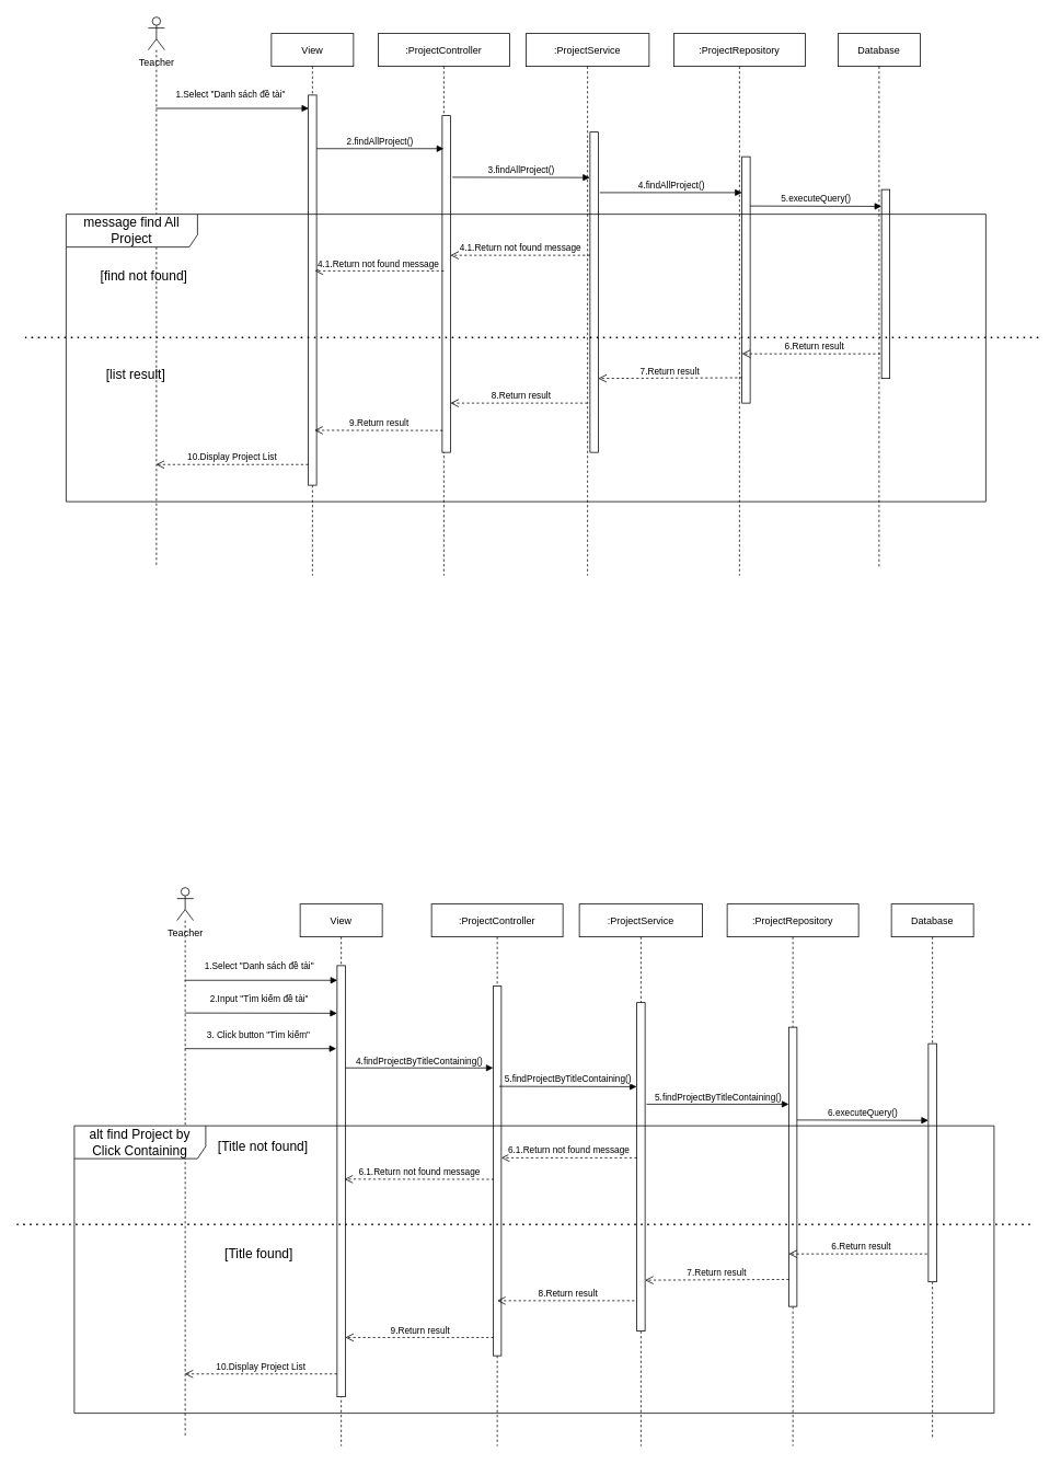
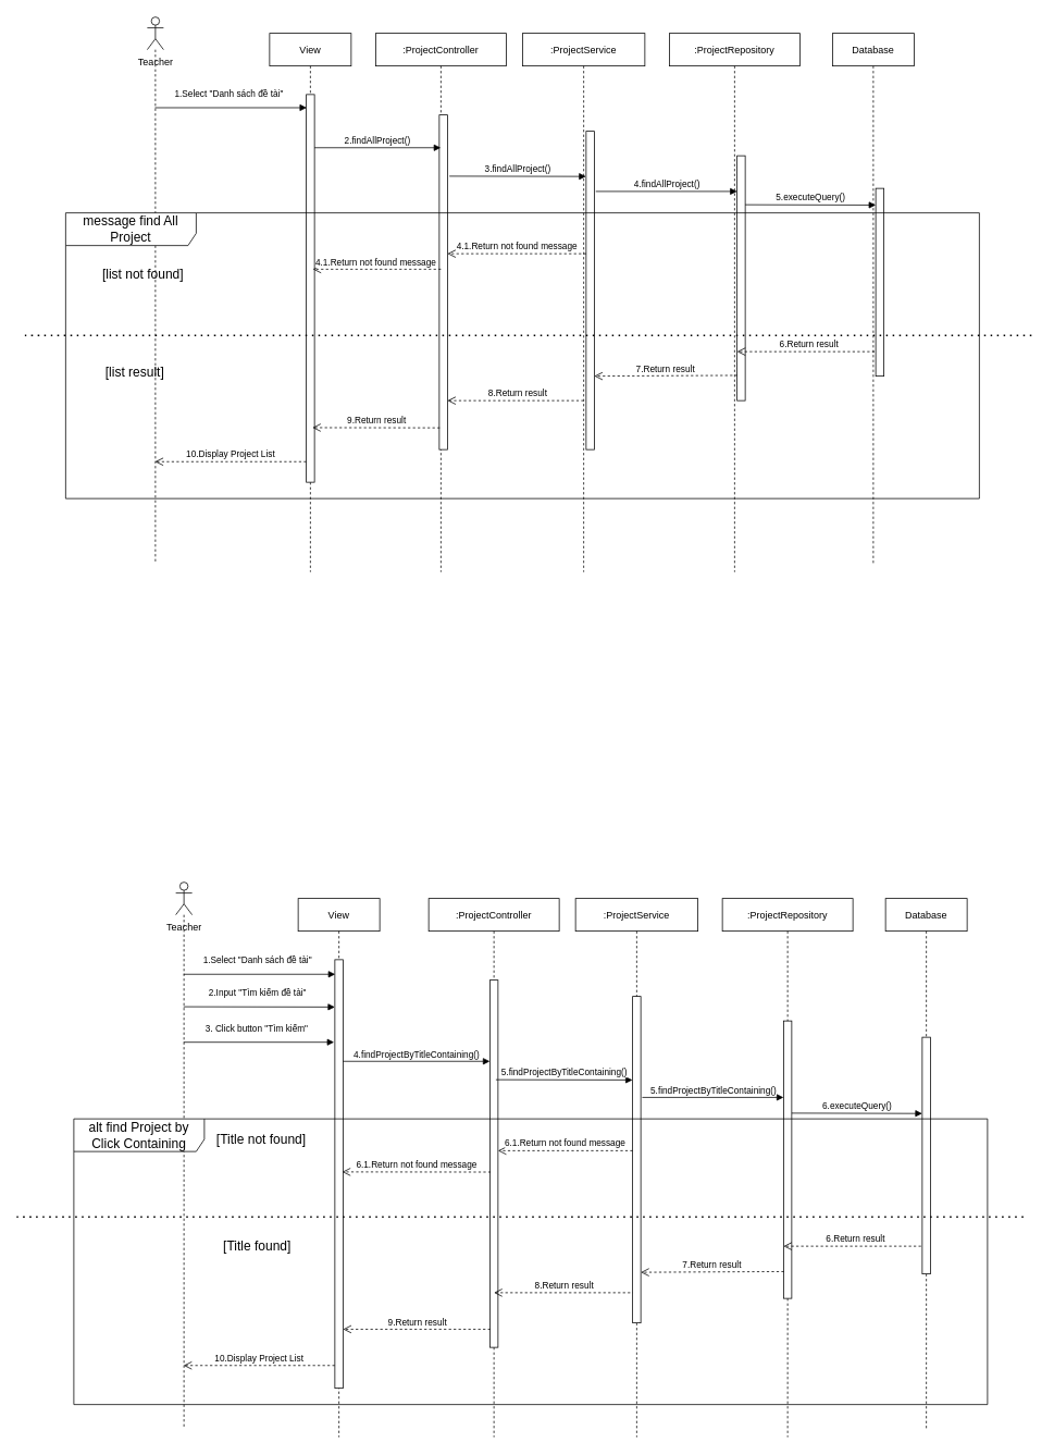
  <mxCell id="0" />
  <mxCell id="1" parent="0" />
  <mxCell id="2" value="View" style="shape=umlLifeline;perimeter=lifelinePerimeter;container=1;collapsible=0;recursiveResize=0;rounded=0;shadow=0;strokeWidth=1;" parent="1" vertex="1"><mxGeometry x="330" y="40" width="100" height="660" as="geometry" /></mxCell>
  <mxCell id="3" value="" style="html=1;points=[];perimeter=orthogonalPerimeter;" parent="2" vertex="1"><mxGeometry x="45" y="75" width="10" height="475" as="geometry" /></mxCell>
  <mxCell id="4" value=":ProjectController" style="shape=umlLifeline;perimeter=lifelinePerimeter;container=1;collapsible=0;recursiveResize=0;rounded=0;shadow=0;strokeWidth=1;" parent="1" vertex="1"><mxGeometry x="460" y="40" width="160" height="660" as="geometry" /></mxCell>
  <mxCell id="5" value="" style="html=1;points=[];perimeter=orthogonalPerimeter;" parent="4" vertex="1"><mxGeometry x="78" y="100" width="10" height="410" as="geometry" /></mxCell>
  <mxCell id="6" value="8.Return result" style="html=1;verticalAlign=bottom;endArrow=open;dashed=1;endSize=8;exitX=-0.082;exitY=0.569;exitDx=0;exitDy=0;exitPerimeter=0;" parent="4" edge="1"><mxGeometry relative="1" as="geometry"><mxPoint x="261" y="450" as="sourcePoint" /><mxPoint x="88" y="450" as="targetPoint" /></mxGeometry></mxCell>
  <mxCell id="7" value=":ProjectService" style="shape=umlLifeline;perimeter=lifelinePerimeter;container=1;collapsible=0;recursiveResize=0;rounded=0;shadow=0;strokeWidth=1;" parent="1" vertex="1"><mxGeometry x="640" y="40" width="150" height="660" as="geometry" /></mxCell>
  <mxCell id="8" value="" style="html=1;points=[];perimeter=orthogonalPerimeter;" parent="7" vertex="1"><mxGeometry x="78" y="120" width="10" height="390" as="geometry" /></mxCell>
  <mxCell id="9" value=":ProjectRepository" style="shape=umlLifeline;perimeter=lifelinePerimeter;container=1;collapsible=0;recursiveResize=0;rounded=0;shadow=0;strokeWidth=1;" parent="1" vertex="1"><mxGeometry x="820" y="40" width="160" height="660" as="geometry" /></mxCell>
  <mxCell id="10" value="" style="html=1;points=[];perimeter=orthogonalPerimeter;" parent="9" vertex="1"><mxGeometry x="83" y="150" width="10" height="300" as="geometry" /></mxCell>
  <mxCell id="11" value="5.executeQuery()" style="html=1;verticalAlign=bottom;endArrow=block;entryX=0.45;entryY=0.493;entryDx=0;entryDy=0;entryPerimeter=0;exitX=1.236;exitY=0.285;exitDx=0;exitDy=0;exitPerimeter=0;" parent="9" edge="1"><mxGeometry width="80" relative="1" as="geometry"><mxPoint x="93" y="210" as="sourcePoint" /><mxPoint x="253" y="210.45" as="targetPoint" /></mxGeometry></mxCell>
  <mxCell id="12" value="7.Return result" style="html=1;verticalAlign=bottom;endArrow=open;dashed=1;endSize=8;exitX=0.471;exitY=0.635;exitDx=0;exitDy=0;exitPerimeter=0;" parent="9" edge="1"><mxGeometry relative="1" as="geometry"><mxPoint x="83.36" y="419.1" as="sourcePoint" /><mxPoint x="-92" y="420" as="targetPoint" /></mxGeometry></mxCell>
  <mxCell id="13" value="6.Return result" style="html=1;verticalAlign=bottom;endArrow=open;dashed=1;endSize=8;" parent="9" edge="1"><mxGeometry relative="1" as="geometry"><mxPoint x="257.5" y="390" as="sourcePoint" /><mxPoint x="83" y="390" as="targetPoint" /><Array as="points"><mxPoint x="213.5" y="390" /></Array></mxGeometry></mxCell>
  <mxCell id="14" value="Database" style="shape=umlLifeline;perimeter=lifelinePerimeter;container=1;collapsible=0;recursiveResize=0;rounded=0;shadow=0;strokeWidth=1;" parent="1" vertex="1"><mxGeometry x="1020" y="40" width="100" height="650" as="geometry" /></mxCell>
  <mxCell id="15" value="" style="html=1;points=[];perimeter=orthogonalPerimeter;" parent="14" vertex="1"><mxGeometry x="53" y="190" width="10" height="230" as="geometry" /></mxCell>
  <mxCell id="16" value="1.Select &quot;Danh sách đề tài&quot;" style="html=1;verticalAlign=bottom;endArrow=block;entryX=0.043;entryY=0.034;entryDx=0;entryDy=0;entryPerimeter=0;" parent="1" source="17" target="3" edge="1"><mxGeometry x="-0.03" y="8" width="80" relative="1" as="geometry"><mxPoint x="250" y="130" as="sourcePoint" /><mxPoint x="370" y="130" as="targetPoint" /><mxPoint as="offset" /></mxGeometry></mxCell>
  <mxCell id="17" value="" style="shape=umlLifeline;perimeter=lifelinePerimeter;whiteSpace=wrap;html=1;container=1;dropTarget=0;collapsible=0;recursiveResize=0;outlineConnect=0;portConstraint=eastwest;newEdgeStyle={&quot;curved&quot;:0,&quot;rounded&quot;:0};participant=umlActor;" parent="1" vertex="1"><mxGeometry y="20" width="20" height="670" as="geometry" x="180" /></mxCell>
  <mxCell id="18" value="Teacher" style="text;html=1;align=center;verticalAlign=middle;resizable=0;points=[];autosize=1;strokeColor=none;fillColor=none;" parent="1" vertex="1"><mxGeometry x="155" y="60" width="70" height="30" as="geometry" /></mxCell>
  <mxCell id="19" value="2.findAllProject()" style="html=1;verticalAlign=bottom;endArrow=block;entryX=0.18;entryY=0.098;entryDx=0;entryDy=0;entryPerimeter=0;" parent="1" source="3" target="5" edge="1"><mxGeometry width="80" relative="1" as="geometry"><mxPoint x="400" y="252" as="sourcePoint" /><mxPoint x="550" y="296" as="targetPoint" /></mxGeometry></mxCell>
  <mxCell id="20" value="3.findAllProject()" style="html=1;verticalAlign=bottom;endArrow=block;exitX=1.236;exitY=0.183;exitDx=0;exitDy=0;exitPerimeter=0;entryX=-0.02;entryY=0.142;entryDx=0;entryDy=0;entryPerimeter=0;" parent="1" source="5" target="8" edge="1"><mxGeometry width="80" relative="1" as="geometry"><mxPoint x="608" y="280" as="sourcePoint" /><mxPoint x="718" y="280" as="targetPoint" /></mxGeometry></mxCell>
  <mxCell id="21" value="4.findAllProject()" style="html=1;verticalAlign=bottom;endArrow=block;exitX=1.18;exitY=0.189;exitDx=0;exitDy=0;exitPerimeter=0;" parent="1" source="8" target="10" edge="1"><mxGeometry width="80" relative="1" as="geometry"><mxPoint x="738" y="320" as="sourcePoint" /><mxPoint x="898" y="320" as="targetPoint" /></mxGeometry></mxCell>
  <mxCell id="22" value="10.Display Project List" style="html=1;verticalAlign=bottom;endArrow=open;dashed=1;endSize=8;exitX=-0.011;exitY=0.947;exitDx=0;exitDy=0;exitPerimeter=0;" parent="1" source="3" target="17" edge="1"><mxGeometry relative="1" as="geometry"><mxPoint x="370" y="550" as="sourcePoint" /><mxPoint x="102" y="551" as="targetPoint" /></mxGeometry></mxCell>
  <mxCell id="23" value="9.Return result" style="html=1;verticalAlign=bottom;endArrow=open;dashed=1;endSize=8;entryX=0.525;entryY=0.732;entryDx=0;entryDy=0;entryPerimeter=0;exitX=0.06;exitY=0.935;exitDx=0;exitDy=0;exitPerimeter=0;" parent="1" source="5" target="2" edge="1"><mxGeometry relative="1" as="geometry"><mxPoint x="520" y="523" as="sourcePoint" /><mxPoint x="390" y="523" as="targetPoint" /></mxGeometry></mxCell>
  <mxCell id="24" value="View" style="shape=umlLifeline;perimeter=lifelinePerimeter;container=1;collapsible=0;recursiveResize=0;rounded=0;shadow=0;strokeWidth=1;" parent="1" vertex="1"><mxGeometry x="365" y="1100" width="100" height="660" as="geometry" /></mxCell>
  <mxCell id="25" value="" style="html=1;points=[];perimeter=orthogonalPerimeter;" parent="24" vertex="1"><mxGeometry x="45" y="75" width="10" height="525" as="geometry" /></mxCell>
  <mxCell id="26" value="[Title found]" style="text;html=1;strokeColor=none;fillColor=none;align=center;verticalAlign=middle;whiteSpace=wrap;rounded=0;fontSize=16;" parent="24" vertex="1"><mxGeometry x="-140" y="410" width="180" height="30" as="geometry" /></mxCell>
  <mxCell id="27" value=":ProjectController" style="shape=umlLifeline;perimeter=lifelinePerimeter;container=1;collapsible=0;recursiveResize=0;rounded=0;shadow=0;strokeWidth=1;" parent="1" vertex="1"><mxGeometry x="525" y="1100" width="160" height="660" as="geometry" /></mxCell>
  <mxCell id="28" value="" style="html=1;points=[];perimeter=orthogonalPerimeter;" parent="27" vertex="1"><mxGeometry x="75" y="100" width="10" height="450" as="geometry" /></mxCell>
  <mxCell id="29" value="8.Return result" style="html=1;verticalAlign=bottom;endArrow=open;dashed=1;endSize=8;exitX=-0.082;exitY=0.569;exitDx=0;exitDy=0;exitPerimeter=0;" parent="27" edge="1"><mxGeometry relative="1" as="geometry"><mxPoint x="253" y="483" as="sourcePoint" /><mxPoint x="80" y="483" as="targetPoint" /></mxGeometry></mxCell>
  <mxCell id="30" value=":ProjectService" style="shape=umlLifeline;perimeter=lifelinePerimeter;container=1;collapsible=0;recursiveResize=0;rounded=0;shadow=0;strokeWidth=1;" parent="1" vertex="1"><mxGeometry x="705" y="1100" width="150" height="660" as="geometry" /></mxCell>
  <mxCell id="31" value="" style="html=1;points=[];perimeter=orthogonalPerimeter;" parent="30" vertex="1"><mxGeometry x="70" y="120" width="10" height="400" as="geometry" /></mxCell>
  <mxCell id="32" value=":ProjectRepository" style="shape=umlLifeline;perimeter=lifelinePerimeter;container=1;collapsible=0;recursiveResize=0;rounded=0;shadow=0;strokeWidth=1;" parent="1" vertex="1"><mxGeometry x="885" y="1100" width="160" height="660" as="geometry" /></mxCell>
  <mxCell id="33" value="" style="html=1;points=[];perimeter=orthogonalPerimeter;" parent="32" vertex="1"><mxGeometry x="75" y="150" width="10" height="340" as="geometry" /></mxCell>
  <mxCell id="34" value="6.executeQuery()" style="html=1;verticalAlign=bottom;endArrow=block;entryX=0.45;entryY=0.493;entryDx=0;entryDy=0;entryPerimeter=0;exitX=1.236;exitY=0.285;exitDx=0;exitDy=0;exitPerimeter=0;" parent="32" edge="1"><mxGeometry width="80" relative="1" as="geometry"><mxPoint x="85" y="263" as="sourcePoint" /><mxPoint x="245" y="263.45" as="targetPoint" /></mxGeometry></mxCell>
  <mxCell id="35" value="7.Return result" style="html=1;verticalAlign=bottom;endArrow=open;dashed=1;endSize=8;exitX=0.471;exitY=0.635;exitDx=0;exitDy=0;exitPerimeter=0;" parent="32" edge="1"><mxGeometry relative="1" as="geometry"><mxPoint x="75.36" y="457.1" as="sourcePoint" /><mxPoint x="-100" y="458" as="targetPoint" /></mxGeometry></mxCell>
  <mxCell id="36" value="6.Return result" style="html=1;verticalAlign=bottom;endArrow=open;dashed=1;endSize=8;" parent="32" edge="1"><mxGeometry relative="1" as="geometry"><mxPoint x="249.5" y="426" as="sourcePoint" /><mxPoint x="75" y="426" as="targetPoint" /><Array as="points"><mxPoint x="205.5" y="426" /></Array></mxGeometry></mxCell>
  <mxCell id="37" value="Database" style="shape=umlLifeline;perimeter=lifelinePerimeter;container=1;collapsible=0;recursiveResize=0;rounded=0;shadow=0;strokeWidth=1;" parent="1" vertex="1"><mxGeometry x="1085" y="1100" width="100" height="650" as="geometry" /></mxCell>
  <mxCell id="38" value="" style="html=1;points=[];perimeter=orthogonalPerimeter;" parent="37" vertex="1"><mxGeometry x="45" y="170" width="10" height="290" as="geometry" /></mxCell>
  <mxCell id="39" value="1.Select &quot;Danh sách đề tài&quot;" style="html=1;verticalAlign=bottom;endArrow=block;entryX=0.043;entryY=0.034;entryDx=0;entryDy=0;entryPerimeter=0;" parent="1" source="40" target="25" edge="1"><mxGeometry x="-0.03" y="8" width="80" relative="1" as="geometry"><mxPoint x="285" y="1190" as="sourcePoint" /><mxPoint x="405" y="1190" as="targetPoint" /><mxPoint as="offset" /></mxGeometry></mxCell>
  <mxCell id="40" value="" style="shape=umlLifeline;perimeter=lifelinePerimeter;whiteSpace=wrap;html=1;container=1;dropTarget=0;collapsible=0;recursiveResize=0;outlineConnect=0;portConstraint=eastwest;newEdgeStyle={&quot;curved&quot;:0,&quot;rounded&quot;:0};participant=umlActor;" parent="1" vertex="1"><mxGeometry x="215" y="1080" width="20" height="670" as="geometry" /></mxCell>
  <mxCell id="41" value="Teacher" style="text;html=1;align=center;verticalAlign=middle;resizable=0;points=[];autosize=1;strokeColor=none;fillColor=none;" parent="1" vertex="1"><mxGeometry x="190" y="1120" width="70" height="30" as="geometry" /></mxCell>
  <mxCell id="42" value="4.findProjectByTitleContaining()" style="html=1;verticalAlign=bottom;endArrow=block;" parent="1" target="28" edge="1"><mxGeometry width="80" relative="1" as="geometry"><mxPoint x="420" y="1299.5" as="sourcePoint" /><mxPoint x="595.4" y="1300.29" as="targetPoint" /></mxGeometry></mxCell>
  <mxCell id="43" value="5.findProjectByTitleContaining()" style="html=1;verticalAlign=bottom;endArrow=block;exitX=1.236;exitY=0.183;exitDx=0;exitDy=0;exitPerimeter=0;entryX=-0.02;entryY=0.142;entryDx=0;entryDy=0;entryPerimeter=0;" parent="1" edge="1"><mxGeometry width="80" relative="1" as="geometry"><mxPoint x="607.36" y="1322.03" as="sourcePoint" /><mxPoint x="774.8" y="1322.38" as="targetPoint" /></mxGeometry></mxCell>
  <mxCell id="44" value="5.findProjectByTitleContaining()" style="html=1;verticalAlign=bottom;endArrow=block;exitX=1.18;exitY=0.189;exitDx=0;exitDy=0;exitPerimeter=0;" parent="1" edge="1"><mxGeometry width="80" relative="1" as="geometry"><mxPoint x="786.8" y="1343.71" as="sourcePoint" /><mxPoint x="960" y="1343.71" as="targetPoint" /></mxGeometry></mxCell>
  <mxCell id="45" value="10.Display Project List" style="html=1;verticalAlign=bottom;endArrow=open;dashed=1;endSize=8;exitX=-0.011;exitY=0.947;exitDx=0;exitDy=0;exitPerimeter=0;" parent="1" source="25" target="40" edge="1"><mxGeometry relative="1" as="geometry"><mxPoint x="405" y="1610" as="sourcePoint" /><mxPoint x="137" y="1611" as="targetPoint" /></mxGeometry></mxCell>
  <mxCell id="46" value="9.Return result" style="html=1;verticalAlign=bottom;endArrow=open;dashed=1;endSize=8;exitX=0.06;exitY=0.935;exitDx=0;exitDy=0;exitPerimeter=0;" parent="1" edge="1"><mxGeometry relative="1" as="geometry"><mxPoint x="600.6" y="1627.75" as="sourcePoint" /><mxPoint x="420" y="1627.75" as="targetPoint" /></mxGeometry></mxCell>
  <mxCell id="47" value="2.Input &quot;Tìm kiếm đề tài&quot;" style="html=1;verticalAlign=bottom;endArrow=block;" parent="1" edge="1"><mxGeometry x="-0.03" y="8" width="80" relative="1" as="geometry"><mxPoint x="224.5" y="1232.625" as="sourcePoint" /><mxPoint x="410" y="1233" as="targetPoint" /><mxPoint as="offset" /></mxGeometry></mxCell>
  <mxCell id="48" value="3. Click button &quot;Tìm kiếm&quot;" style="html=1;verticalAlign=bottom;endArrow=block;entryX=-0.1;entryY=0.156;entryDx=0;entryDy=0;entryPerimeter=0;" parent="1" edge="1"><mxGeometry x="-0.03" y="8" width="80" relative="1" as="geometry"><mxPoint x="224.5" y="1276.1" as="sourcePoint" /><mxPoint x="409" y="1276.1" as="targetPoint" /><mxPoint as="offset" /></mxGeometry></mxCell>
  <mxCell id="49" value="6.1.Return not found message" style="html=1;verticalAlign=bottom;endArrow=open;dashed=1;endSize=8;exitX=-0.082;exitY=0.569;exitDx=0;exitDy=0;exitPerimeter=0;" parent="1" edge="1"><mxGeometry relative="1" as="geometry"><mxPoint x="775" y="1409" as="sourcePoint" /><mxPoint x="610" y="1409" as="targetPoint" /></mxGeometry></mxCell>
  <mxCell id="50" value="6.1.Return not found message" style="html=1;verticalAlign=bottom;endArrow=open;dashed=1;endSize=8;exitX=0.1;exitY=0.459;exitDx=0;exitDy=0;exitPerimeter=0;" parent="1" edge="1"><mxGeometry relative="1" as="geometry"><mxPoint x="601" y="1435.19" as="sourcePoint" /><mxPoint x="419" y="1435" as="targetPoint" /></mxGeometry></mxCell>
  <mxCell id="51" value="[Title not found]" style="text;html=1;strokeColor=none;fillColor=none;align=center;verticalAlign=middle;whiteSpace=wrap;rounded=0;fontSize=16;" parent="1" vertex="1"><mxGeometry x="230" y="1380" width="180" height="30" as="geometry" /></mxCell>
  <mxCell id="52" value="alt find Project by Click Containing" style="shape=umlFrame;whiteSpace=wrap;html=1;pointerEvents=0;fontSize=16;width=160;height=40;" parent="1" vertex="1"><mxGeometry x="90" y="1370" width="1120" height="350" as="geometry" /></mxCell>
  <mxCell id="53" value="" style="endArrow=none;dashed=1;html=1;dashPattern=1 3;strokeWidth=2;rounded=0;fontSize=12;startSize=8;endSize=8;curved=1;" parent="1" edge="1"><mxGeometry width="50" height="50" relative="1" as="geometry"><mxPoint x="20" y="1490" as="sourcePoint" /><mxPoint x="1260" y="1490" as="targetPoint" /></mxGeometry></mxCell>
  <mxCell id="54" value="message find All Project" style="shape=umlFrame;whiteSpace=wrap;html=1;pointerEvents=0;fontSize=16;width=160;height=40;" parent="1" vertex="1"><mxGeometry x="80" y="260" width="1120" height="350" as="geometry" /></mxCell>
  <mxCell id="55" value="4.1.Return not found message" style="html=1;verticalAlign=bottom;endArrow=open;dashed=1;endSize=8;" parent="1" source="8" edge="1"><mxGeometry relative="1" as="geometry"><mxPoint x="713" y="310" as="sourcePoint" /><mxPoint x="548" y="310" as="targetPoint" /></mxGeometry></mxCell>
  <mxCell id="56" value="4.1.Return not found message" style="html=1;verticalAlign=bottom;endArrow=open;dashed=1;endSize=8;" parent="1" edge="1"><mxGeometry x="0.019" y="1" relative="1" as="geometry"><mxPoint x="540" y="329" as="sourcePoint" /><mxPoint x="383" y="329" as="targetPoint" /><mxPoint as="offset" /></mxGeometry></mxCell>
  <mxCell id="57" value="" style="endArrow=none;dashed=1;html=1;dashPattern=1 3;strokeWidth=2;rounded=0;fontSize=12;startSize=8;endSize=8;curved=1;" parent="1" edge="1"><mxGeometry width="50" height="50" relative="1" as="geometry"><mxPoint x="30" y="410" as="sourcePoint" /><mxPoint x="1270" y="410" as="targetPoint" /></mxGeometry></mxCell>
- <mxCell id="58" value="[find not found]" style="text;html=1;strokeColor=none;fillColor=none;align=center;verticalAlign=middle;whiteSpace=wrap;rounded=0;fontSize=16;" parent="1" vertex="1"><mxGeometry x="100" y="320" width="150" height="30" as="geometry" /></mxCell>
+ <mxCell id="58" value="[list not found]" style="text;html=1;strokeColor=none;fillColor=none;align=center;verticalAlign=middle;whiteSpace=wrap;rounded=0;fontSize=16;" parent="1" vertex="1"><mxGeometry x="100" y="320" width="150" height="30" as="geometry" /></mxCell>
  <mxCell id="59" value="[list result]" style="text;html=1;strokeColor=none;fillColor=none;align=center;verticalAlign=middle;whiteSpace=wrap;rounded=0;fontSize=16;" parent="1" vertex="1"><mxGeometry x="90" y="440" width="150" height="30" as="geometry" /></mxCell>
